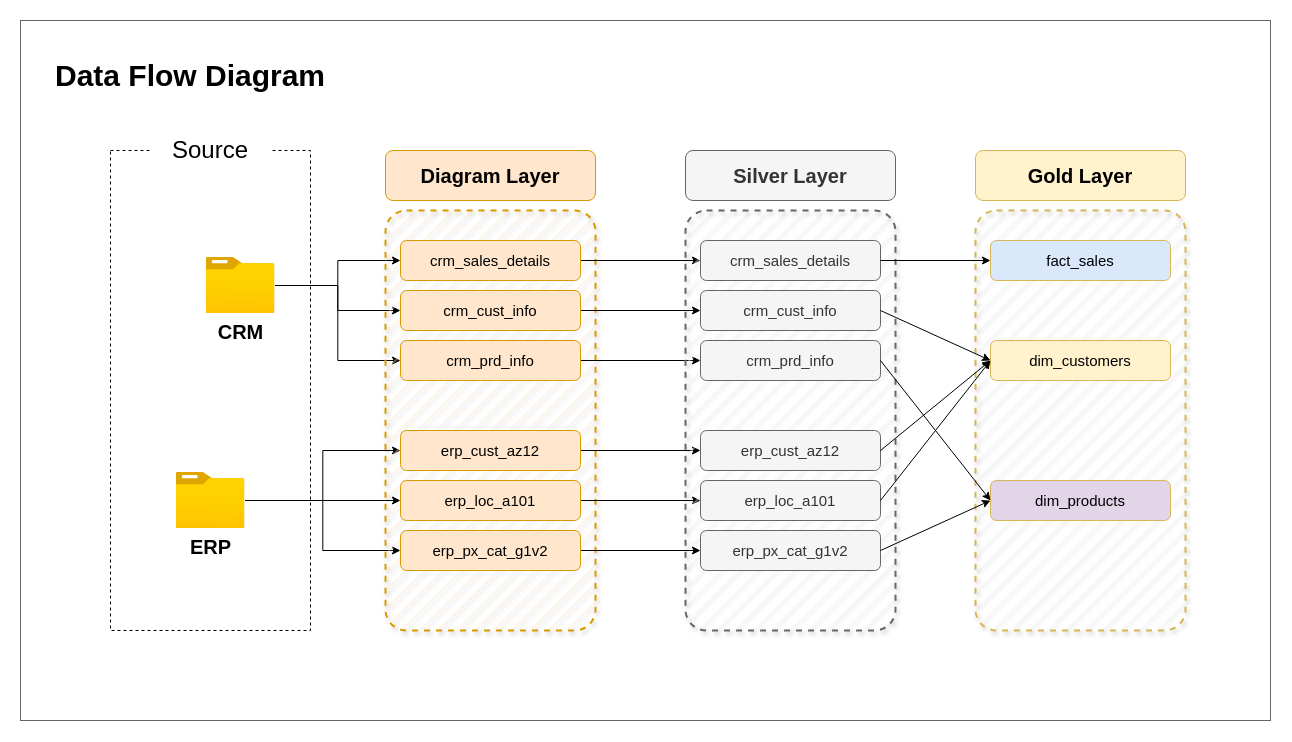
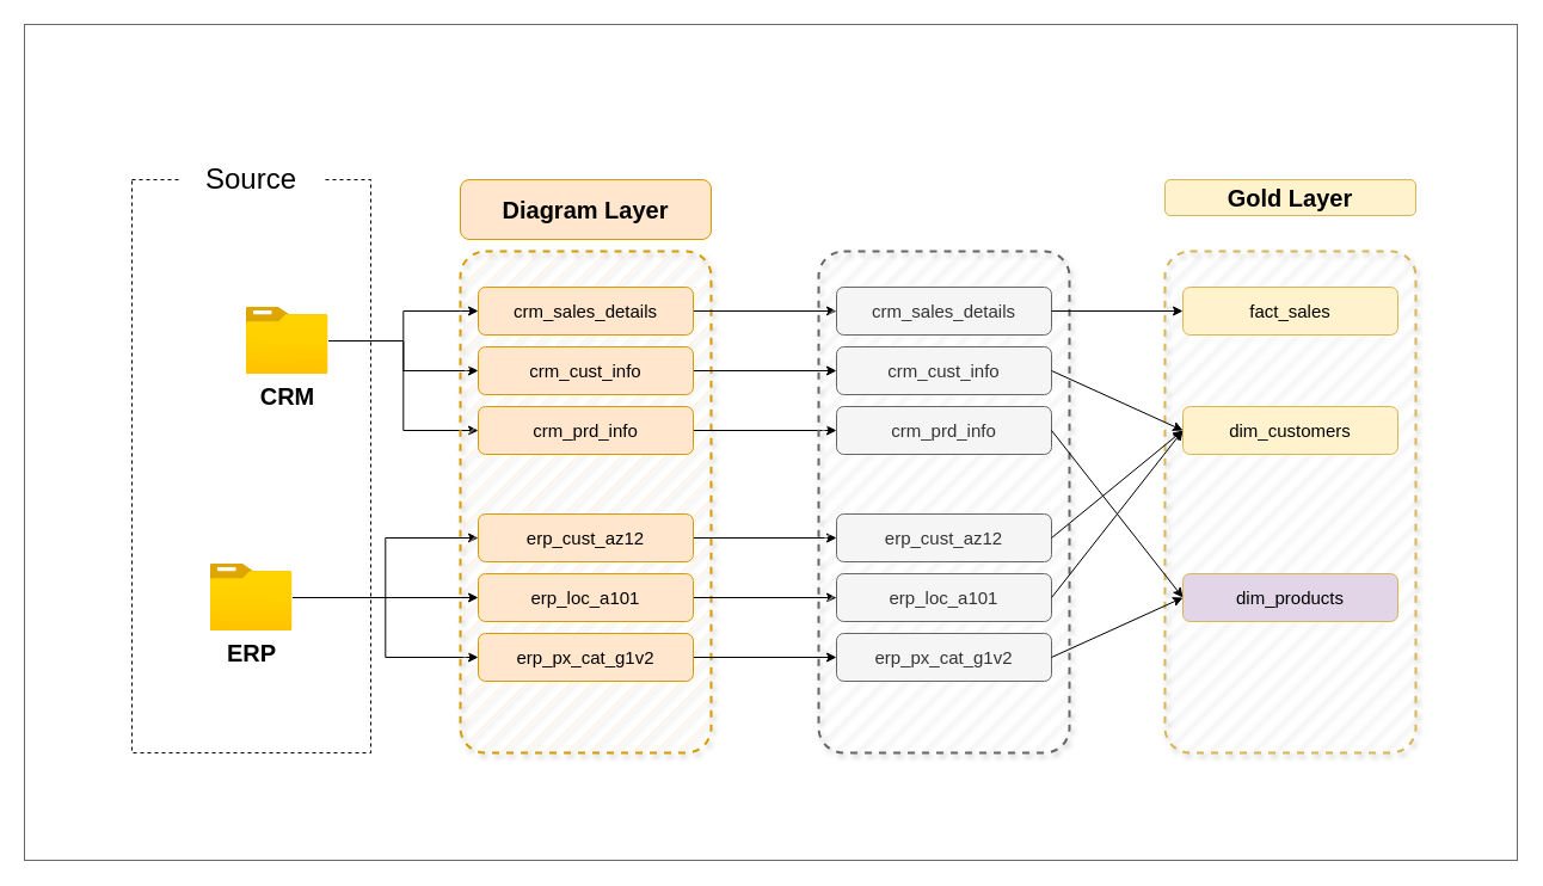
  <mxCell id="0" />
  <mxCell id="1" parent="0" />
  <mxCell id="2" value="" style="rounded=0;whiteSpace=wrap;html=1;fillStyle=auto;fillColor=none;fontColor=#333333;strokeColor=#666666;" vertex="1" parent="1"><mxGeometry x="20" y="20" width="1250" height="700" as="geometry" /></mxCell>
- <mxCell id="3" value="&lt;b&gt;&lt;font style=&quot;font-size: 30px;&quot;&gt;Data Flow Diagram&lt;/font&gt;&lt;/b&gt;" style="text;html=1;align=center;verticalAlign=middle;whiteSpace=wrap;rounded=0;" parent="1" vertex="1"><mxGeometry x="30" y="30" width="320" height="90" as="geometry" /></mxCell>
  <mxCell id="4" value="" style="rounded=0;whiteSpace=wrap;html=1;fillColor=none;dashed=1;" parent="1" vertex="1"><mxGeometry x="110" y="150" width="200" height="480" as="geometry" /></mxCell>
  <mxCell id="5" value="&lt;font style=&quot;font-size: 24px;&quot;&gt;Source&lt;/font&gt;" style="rounded=0;whiteSpace=wrap;html=1;strokeColor=none;" parent="1" vertex="1"><mxGeometry x="150" y="120" width="120" height="60" as="geometry" /></mxCell>
  <mxCell id="6" style="edgeStyle=orthogonalEdgeStyle;rounded=0;orthogonalLoop=1;jettySize=auto;html=1;entryX=0;entryY=0.5;entryDx=0;entryDy=0;" parent="1" source="9" target="17" edge="1"><mxGeometry relative="1" as="geometry" /></mxCell>
  <mxCell id="7" style="edgeStyle=orthogonalEdgeStyle;rounded=0;orthogonalLoop=1;jettySize=auto;html=1;" parent="1" source="9" target="19" edge="1"><mxGeometry relative="1" as="geometry" /></mxCell>
  <mxCell id="8" style="edgeStyle=orthogonalEdgeStyle;rounded=0;orthogonalLoop=1;jettySize=auto;html=1;entryX=0;entryY=0.5;entryDx=0;entryDy=0;" parent="1" source="9" target="21" edge="1"><mxGeometry relative="1" as="geometry" /></mxCell>
  <mxCell id="9" value="&lt;b&gt;&lt;font style=&quot;font-size: 20px;&quot;&gt;CRM&lt;/font&gt;&lt;/b&gt;" style="image;aspect=fixed;html=1;points=[];align=center;fontSize=12;image=img/lib/azure2/general/Folder_Blank.svg;" parent="1" vertex="1"><mxGeometry x="205.5" y="257" width="69" height="56.0" as="geometry" /></mxCell>
  <mxCell id="10" style="edgeStyle=orthogonalEdgeStyle;rounded=0;orthogonalLoop=1;jettySize=auto;html=1;entryX=0;entryY=0.5;entryDx=0;entryDy=0;" parent="1" source="13" target="23" edge="1"><mxGeometry relative="1" as="geometry" /></mxCell>
  <mxCell id="11" style="edgeStyle=orthogonalEdgeStyle;rounded=0;orthogonalLoop=1;jettySize=auto;html=1;entryX=0;entryY=0.5;entryDx=0;entryDy=0;" parent="1" source="13" target="25" edge="1"><mxGeometry relative="1" as="geometry" /></mxCell>
  <mxCell id="12" style="edgeStyle=orthogonalEdgeStyle;rounded=0;orthogonalLoop=1;jettySize=auto;html=1;entryX=0;entryY=0.5;entryDx=0;entryDy=0;" parent="1" source="13" target="27" edge="1"><mxGeometry relative="1" as="geometry" /></mxCell>
  <mxCell id="13" value="&lt;b&gt;&lt;font style=&quot;font-size: 20px;&quot;&gt;ERP&lt;/font&gt;&lt;/b&gt;" style="image;aspect=fixed;html=1;points=[];align=center;fontSize=12;image=img/lib/azure2/general/Folder_Blank.svg;" parent="1" vertex="1"><mxGeometry x="175.5" y="472" width="69" height="56.0" as="geometry" /></mxCell>
  <mxCell id="14" value="" style="rounded=1;whiteSpace=wrap;html=1;fillColor=#ffe6cc;strokeColor=#d79b00;dashed=1;shadow=1;strokeWidth=2;arcSize=10;fillStyle=hatch;fillOpacity=50;" parent="1" vertex="1"><mxGeometry x="385" y="210" width="210" height="420" as="geometry" /></mxCell>
  <mxCell id="15" value="&lt;b&gt;&lt;font style=&quot;font-size: 20px;&quot;&gt;Diagram Layer&lt;/font&gt;&lt;/b&gt;" style="rounded=1;whiteSpace=wrap;html=1;fillColor=#ffe6cc;strokeColor=#d79b00;" parent="1" vertex="1"><mxGeometry x="385" y="150" width="210" height="50" as="geometry" /></mxCell>
  <mxCell id="16" value="" style="edgeStyle=orthogonalEdgeStyle;rounded=0;orthogonalLoop=1;jettySize=auto;html=1;entryX=0;entryY=0.5;entryDx=0;entryDy=0;" edge="1" parent="1" source="17" target="30"><mxGeometry relative="1" as="geometry" /></mxCell>
  <mxCell id="17" value="&lt;font style=&quot;font-size: 15px;&quot;&gt;crm_sales_details&lt;/font&gt;" style="rounded=1;whiteSpace=wrap;html=1;fillColor=#ffe6cc;strokeColor=#d79b00;" parent="1" vertex="1"><mxGeometry x="400" y="240" width="180" height="40" as="geometry" /></mxCell>
  <mxCell id="18" style="edgeStyle=orthogonalEdgeStyle;rounded=0;orthogonalLoop=1;jettySize=auto;html=1;entryX=0;entryY=0.5;entryDx=0;entryDy=0;" edge="1" parent="1" source="19" target="31"><mxGeometry relative="1" as="geometry" /></mxCell>
  <mxCell id="19" value="&lt;font style=&quot;font-size: 15px;&quot;&gt;crm_cust_info&lt;/font&gt;" style="rounded=1;whiteSpace=wrap;html=1;fillColor=#ffe6cc;strokeColor=#d79b00;" parent="1" vertex="1"><mxGeometry x="400" y="290" width="180" height="40" as="geometry" /></mxCell>
  <mxCell id="20" style="edgeStyle=orthogonalEdgeStyle;rounded=0;orthogonalLoop=1;jettySize=auto;html=1;" edge="1" parent="1" source="21" target="32"><mxGeometry relative="1" as="geometry" /></mxCell>
  <mxCell id="21" value="&lt;font style=&quot;font-size: 15px;&quot;&gt;crm_prd_info&lt;/font&gt;" style="rounded=1;whiteSpace=wrap;html=1;fillColor=#ffe6cc;strokeColor=#d79b00;" parent="1" vertex="1"><mxGeometry x="400" y="340" width="180" height="40" as="geometry" /></mxCell>
  <mxCell id="22" style="edgeStyle=orthogonalEdgeStyle;rounded=0;orthogonalLoop=1;jettySize=auto;html=1;" edge="1" parent="1" source="23" target="33"><mxGeometry relative="1" as="geometry" /></mxCell>
  <mxCell id="23" value="&lt;font style=&quot;font-size: 15px;&quot;&gt;erp_cust_az12&lt;/font&gt;" style="rounded=1;whiteSpace=wrap;html=1;fillColor=#ffe6cc;strokeColor=#d79b00;" parent="1" vertex="1"><mxGeometry x="400" y="430" width="180" height="40" as="geometry" /></mxCell>
  <mxCell id="24" style="edgeStyle=orthogonalEdgeStyle;rounded=0;orthogonalLoop=1;jettySize=auto;html=1;entryX=0;entryY=0.5;entryDx=0;entryDy=0;" edge="1" parent="1" source="25" target="34"><mxGeometry relative="1" as="geometry" /></mxCell>
  <mxCell id="25" value="&lt;font style=&quot;font-size: 15px;&quot;&gt;erp_loc_a101&lt;/font&gt;" style="rounded=1;whiteSpace=wrap;html=1;fillColor=#ffe6cc;strokeColor=#d79b00;" parent="1" vertex="1"><mxGeometry x="400" y="480" width="180" height="40" as="geometry" /></mxCell>
  <mxCell id="26" style="edgeStyle=orthogonalEdgeStyle;rounded=0;orthogonalLoop=1;jettySize=auto;html=1;entryX=0;entryY=0.5;entryDx=0;entryDy=0;" edge="1" parent="1" source="27" target="35"><mxGeometry relative="1" as="geometry" /></mxCell>
  <mxCell id="27" value="&lt;font style=&quot;font-size: 15px;&quot;&gt;erp_px_cat_g1v2&lt;/font&gt;" style="rounded=1;whiteSpace=wrap;html=1;fillColor=#ffe6cc;strokeColor=#d79b00;" parent="1" vertex="1"><mxGeometry x="400" y="530" width="180" height="40" as="geometry" /></mxCell>
  <mxCell id="28" value="" style="rounded=1;whiteSpace=wrap;html=1;fillColor=default;strokeColor=#666666;dashed=1;shadow=1;strokeWidth=2;arcSize=10;fontColor=#333333;fillStyle=hatch;fillOpacity=50;" vertex="1" parent="1"><mxGeometry x="685" y="210" width="210" height="420" as="geometry" /></mxCell>
- <mxCell id="29" value="&lt;b&gt;&lt;font style=&quot;font-size: 20px;&quot;&gt;Silver Layer&lt;/font&gt;&lt;/b&gt;" style="rounded=1;whiteSpace=wrap;html=1;fillColor=#f5f5f5;strokeColor=#666666;fontColor=#333333;" vertex="1" parent="1"><mxGeometry x="685" y="150" width="210" height="50" as="geometry" /></mxCell>
  <mxCell id="30" value="&lt;font style=&quot;font-size: 15px;&quot;&gt;crm_sales_details&lt;/font&gt;" style="rounded=1;whiteSpace=wrap;html=1;fillColor=#f5f5f5;strokeColor=#666666;fontColor=#333333;" vertex="1" parent="1"><mxGeometry x="700" y="240" width="180" height="40" as="geometry" /></mxCell>
  <mxCell id="31" value="&lt;font style=&quot;font-size: 15px;&quot;&gt;crm_cust_info&lt;/font&gt;" style="rounded=1;whiteSpace=wrap;html=1;fillColor=#f5f5f5;strokeColor=#666666;fontColor=#333333;" vertex="1" parent="1"><mxGeometry x="700" y="290" width="180" height="40" as="geometry" /></mxCell>
  <mxCell id="32" value="&lt;font style=&quot;font-size: 15px;&quot;&gt;crm_prd_info&lt;/font&gt;" style="rounded=1;whiteSpace=wrap;html=1;fillColor=#f5f5f5;strokeColor=#666666;fontColor=#333333;" vertex="1" parent="1"><mxGeometry x="700" y="340" width="180" height="40" as="geometry" /></mxCell>
  <mxCell id="33" value="&lt;font style=&quot;font-size: 15px;&quot;&gt;erp_cust_az12&lt;/font&gt;" style="rounded=1;whiteSpace=wrap;html=1;fillColor=#f5f5f5;strokeColor=#666666;fontColor=#333333;" vertex="1" parent="1"><mxGeometry x="700" y="430" width="180" height="40" as="geometry" /></mxCell>
  <mxCell id="34" value="&lt;font style=&quot;font-size: 15px;&quot;&gt;erp_loc_a101&lt;/font&gt;" style="rounded=1;whiteSpace=wrap;html=1;fillColor=#f5f5f5;strokeColor=#666666;fontColor=#333333;" vertex="1" parent="1"><mxGeometry x="700" y="480" width="180" height="40" as="geometry" /></mxCell>
  <mxCell id="35" value="&lt;font style=&quot;font-size: 15px;&quot;&gt;erp_px_cat_g1v2&lt;/font&gt;" style="rounded=1;whiteSpace=wrap;html=1;fillColor=#f5f5f5;strokeColor=#666666;fontColor=#333333;" vertex="1" parent="1"><mxGeometry x="700" y="530" width="180" height="40" as="geometry" /></mxCell>
  <mxCell id="36" value="" style="rounded=1;whiteSpace=wrap;html=1;fillColor=default;strokeColor=#d6b656;dashed=1;shadow=1;strokeWidth=2;arcSize=10;fillStyle=hatch;fillOpacity=50;" vertex="1" parent="1"><mxGeometry x="975" y="210" width="210" height="420" as="geometry" /></mxCell>
- <mxCell id="37" value="&lt;b&gt;&lt;font style=&quot;font-size: 20px;&quot;&gt;Gold Layer&lt;/font&gt;&lt;/b&gt;" style="rounded=1;whiteSpace=wrap;html=1;fillColor=#fff2cc;strokeColor=#d6b656;" vertex="1" parent="1"><mxGeometry x="975" y="150" width="210" height="50" as="geometry" /></mxCell>
- <mxCell id="38" value="&lt;font style=&quot;font-size: 15px;&quot;&gt;fact_sales&lt;/font&gt;" style="rounded=1;whiteSpace=wrap;html=1;fillColor=#dae8fc;strokeColor=#d6b656;" vertex="1" parent="1"><mxGeometry x="990" y="240" width="180" height="40" as="geometry" /></mxCell>
+ <mxCell id="37" value="&lt;b&gt;&lt;font style=&quot;font-size: 20px;&quot;&gt;Gold Layer&lt;/font&gt;&lt;/b&gt;" style="rounded=1;whiteSpace=wrap;html=1;fillColor=#fff2cc;strokeColor=#d6b656;" vertex="1" parent="1"><mxGeometry x="975" y="150" width="210" height="30" as="geometry" /></mxCell>
+ <mxCell id="38" value="&lt;font style=&quot;font-size: 15px;&quot;&gt;fact_sales&lt;/font&gt;" style="rounded=1;whiteSpace=wrap;html=1;fillColor=#fff2cc;strokeColor=#d6b656;" vertex="1" parent="1"><mxGeometry x="990" y="240" width="180" height="40" as="geometry" /></mxCell>
  <mxCell id="39" value="&lt;font style=&quot;font-size: 15px;&quot;&gt;dim_customers&lt;/font&gt;" style="rounded=1;whiteSpace=wrap;html=1;fillColor=#fff2cc;strokeColor=#d6b656;" vertex="1" parent="1"><mxGeometry x="990" y="340" width="180" height="40" as="geometry" /></mxCell>
  <mxCell id="40" value="&lt;font style=&quot;font-size: 15px;&quot;&gt;dim_products&lt;/font&gt;" style="rounded=1;whiteSpace=wrap;html=1;fillColor=#e1d5e7;strokeColor=#d6b656;" vertex="1" parent="1"><mxGeometry x="990" y="480" width="180" height="40" as="geometry" /></mxCell>
  <mxCell id="41" value="" style="endArrow=classic;html=1;rounded=0;entryX=0;entryY=0.5;entryDx=0;entryDy=0;exitX=1;exitY=0.5;exitDx=0;exitDy=0;" edge="1" parent="1" source="30" target="38"><mxGeometry width="50" height="50" relative="1" as="geometry"><mxPoint x="900" y="450" as="sourcePoint" /><mxPoint x="950" y="400" as="targetPoint" /></mxGeometry></mxCell>
  <mxCell id="42" value="" style="endArrow=classic;html=1;rounded=0;entryX=0;entryY=0.5;entryDx=0;entryDy=0;exitX=1;exitY=0.5;exitDx=0;exitDy=0;" edge="1" parent="1" source="31" target="39"><mxGeometry width="50" height="50" relative="1" as="geometry"><mxPoint x="890" y="310" as="sourcePoint" /><mxPoint x="1000" y="390" as="targetPoint" /></mxGeometry></mxCell>
  <mxCell id="43" value="" style="endArrow=classic;html=1;rounded=0;entryX=0;entryY=0.5;entryDx=0;entryDy=0;exitX=1;exitY=0.5;exitDx=0;exitDy=0;" edge="1" parent="1" source="32" target="40"><mxGeometry width="50" height="50" relative="1" as="geometry"><mxPoint x="890" y="333" as="sourcePoint" /><mxPoint x="1000" y="413" as="targetPoint" /></mxGeometry></mxCell>
  <mxCell id="44" value="" style="endArrow=classic;html=1;rounded=0;entryX=0;entryY=0.5;entryDx=0;entryDy=0;exitX=1;exitY=0.5;exitDx=0;exitDy=0;" edge="1" parent="1" source="33" target="39"><mxGeometry width="50" height="50" relative="1" as="geometry"><mxPoint x="890" y="335" as="sourcePoint" /><mxPoint x="1000" y="415" as="targetPoint" /></mxGeometry></mxCell>
  <mxCell id="45" value="" style="endArrow=classic;html=1;rounded=0;entryX=0;entryY=0.5;entryDx=0;entryDy=0;exitX=1;exitY=0.5;exitDx=0;exitDy=0;" edge="1" parent="1" source="34" target="39"><mxGeometry width="50" height="50" relative="1" as="geometry"><mxPoint x="890" y="460" as="sourcePoint" /><mxPoint x="1000" y="400" as="targetPoint" /></mxGeometry></mxCell>
  <mxCell id="46" value="" style="endArrow=classic;html=1;rounded=0;entryX=0;entryY=0.5;entryDx=0;entryDy=0;exitX=1;exitY=0.5;exitDx=0;exitDy=0;" edge="1" parent="1" source="35" target="40"><mxGeometry width="50" height="50" relative="1" as="geometry"><mxPoint x="890" y="510" as="sourcePoint" /><mxPoint x="1000" y="400" as="targetPoint" /></mxGeometry></mxCell>
